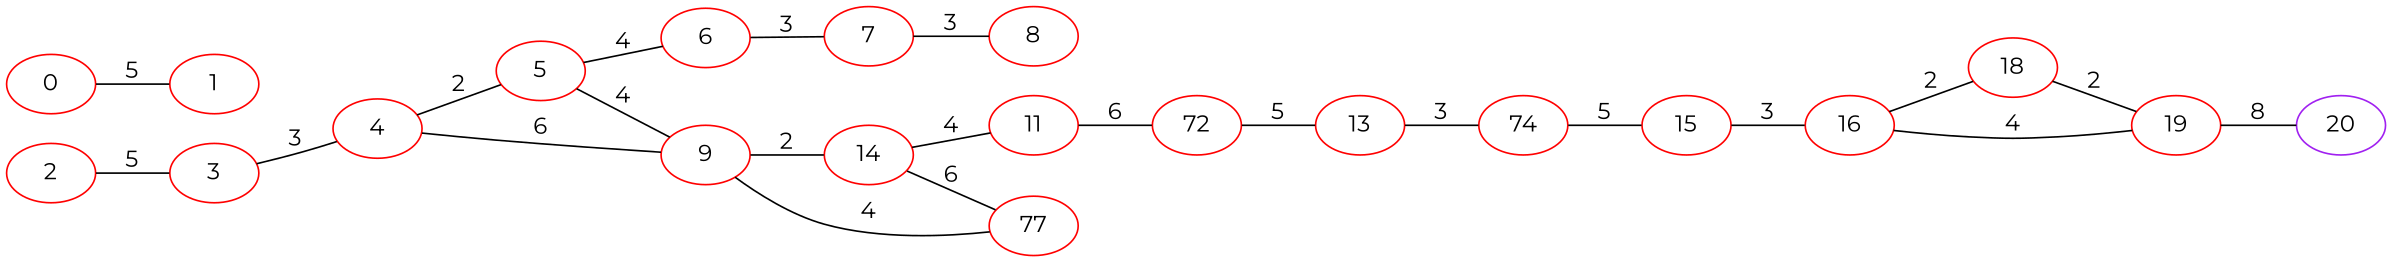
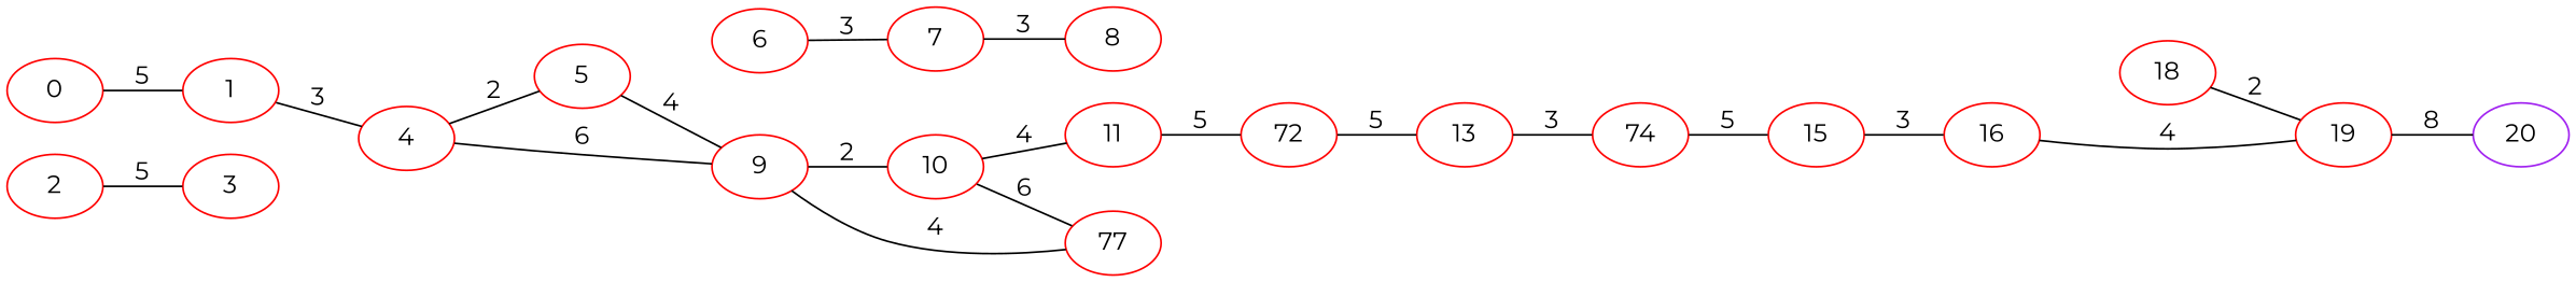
  graph {
    fontname=Montserrat
    rankdir=LR
    node [color=red fontname=Montserrat weight=1]
    edge [fontname=Montserrat]
    0
    1
    2
    3
    4
    5
    9
    6
-   10 [label=14]
+   10
    n10 [label=77]
    7
    8
    11
    n14 [label=72]
    13
    n16 [label=74]
    15
    16
    18
    19
    20 [color=purple weight=4]
    0 -- 1 [label=5]
    2 -- 3 [label=5]
-   3 -- 4 [label=3]
+   1 -- 4 [label=3]
    4 -- 5 [label=2]
    4 -- 9 [label=6]
    5 -- 9 [label=4]
-   5 -- 6 [label=4]
    9 -- 10 [label=2]
    9 -- n10 [label=4]
    6 -- 7 [label=3]
    10 -- n10 [label=6]
    10 -- 11 [label=4]
    7 -- 8 [label=3]
-   11 -- n14 [label=6]
+   11 -- n14 [label=5]
    n14 -- 13 [label=5]
    13 -- n16 [label=3]
    n16 -- 15 [label=5]
    15 -- 16 [label=3]
-   16 -- 18 [label=2]
    16 -- 19 [label=4]
    18 -- 19 [label=2]
    19 -- 20 [label=8]
  }
